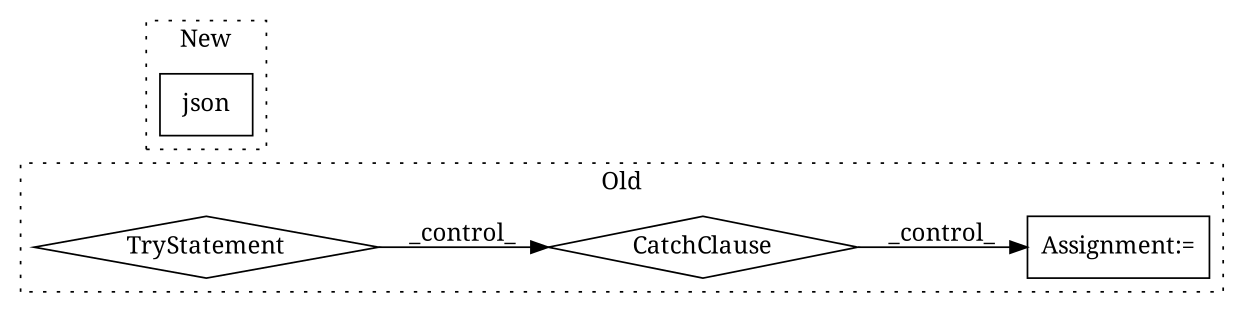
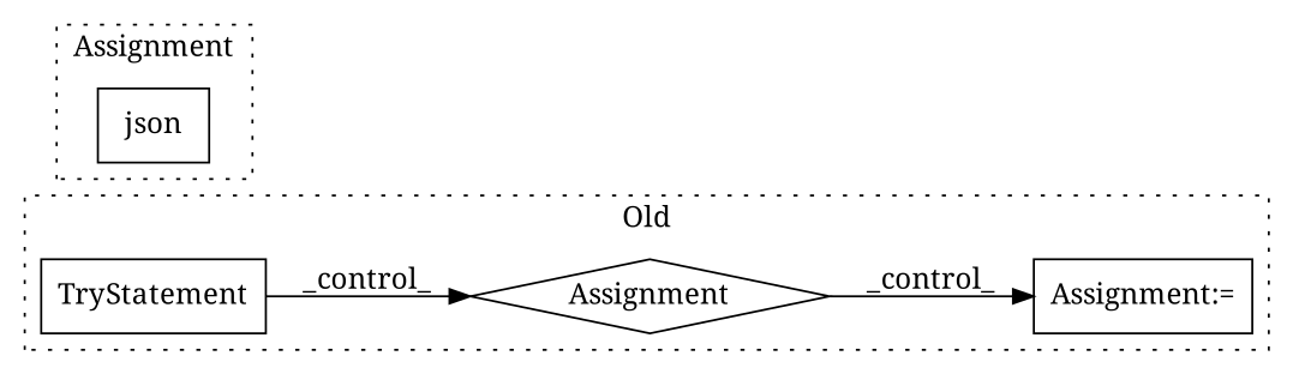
  digraph {
    rankdir=LR
    fontname="Noto Serif"
    node [shape=diamond fontname="Noto Serif"]
    edge [fontname="Noto Serif"]
-   n1 [a=54 l=4 label=TryStatement s=3378]
+   n1 [a=54 l=4 label=TryStatement s=3378 shape=box]
    n2 [a=7 l=1 label="Assignment:=" s=3638 shape=box]
-   n3 [a=12 l="11,2" label=CatchClause s="3484,3542"]
+   n3 [a=12 l="11,2" label=Assignment s="3484,3542"]
    n4 [a=32 l=6 label=json s=6061 shape=box]
    subgraph cluster_1 {
      label=Old
      style=dotted
      n1
      n2
      n3
    }
    subgraph cluster_2 {
-     label=New
+     label=Assignment
      style=dotted
      n4
    }
    n1 -> n3 [label=_control_]
    n3 -> n2 [label=_control_]
  }
